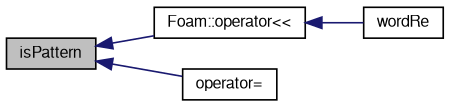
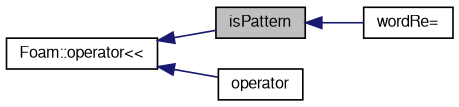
  digraph {
    rankdir=LR
    node [color=black fontname=FreeSans fontsize=10 shape=record]
    edge [color=midnightblue dir=back fontname=FreeSans fontsize=10 labelfontname=FreeSans labelfontsize=10 style=solid]
    n1 [fillcolor=grey75 fontcolor=black height=0.2 label=isPattern style=filled width=0.4]
    n2 [height=0.2 label="Foam::operator\<\<" width=0.4]
-   n3 [height=0.2 label="operator=" width=0.4]
-   n4 [height=0.2 label=wordRe width=0.4]
-   n1 -> n2
+   n3 [height=0.2 label="wordRe=" width=0.4]
+   n4 [height=0.2 label=operator width=0.4]
+   n2 -> n1
    n1 -> n3
    n2 -> n4
  }
